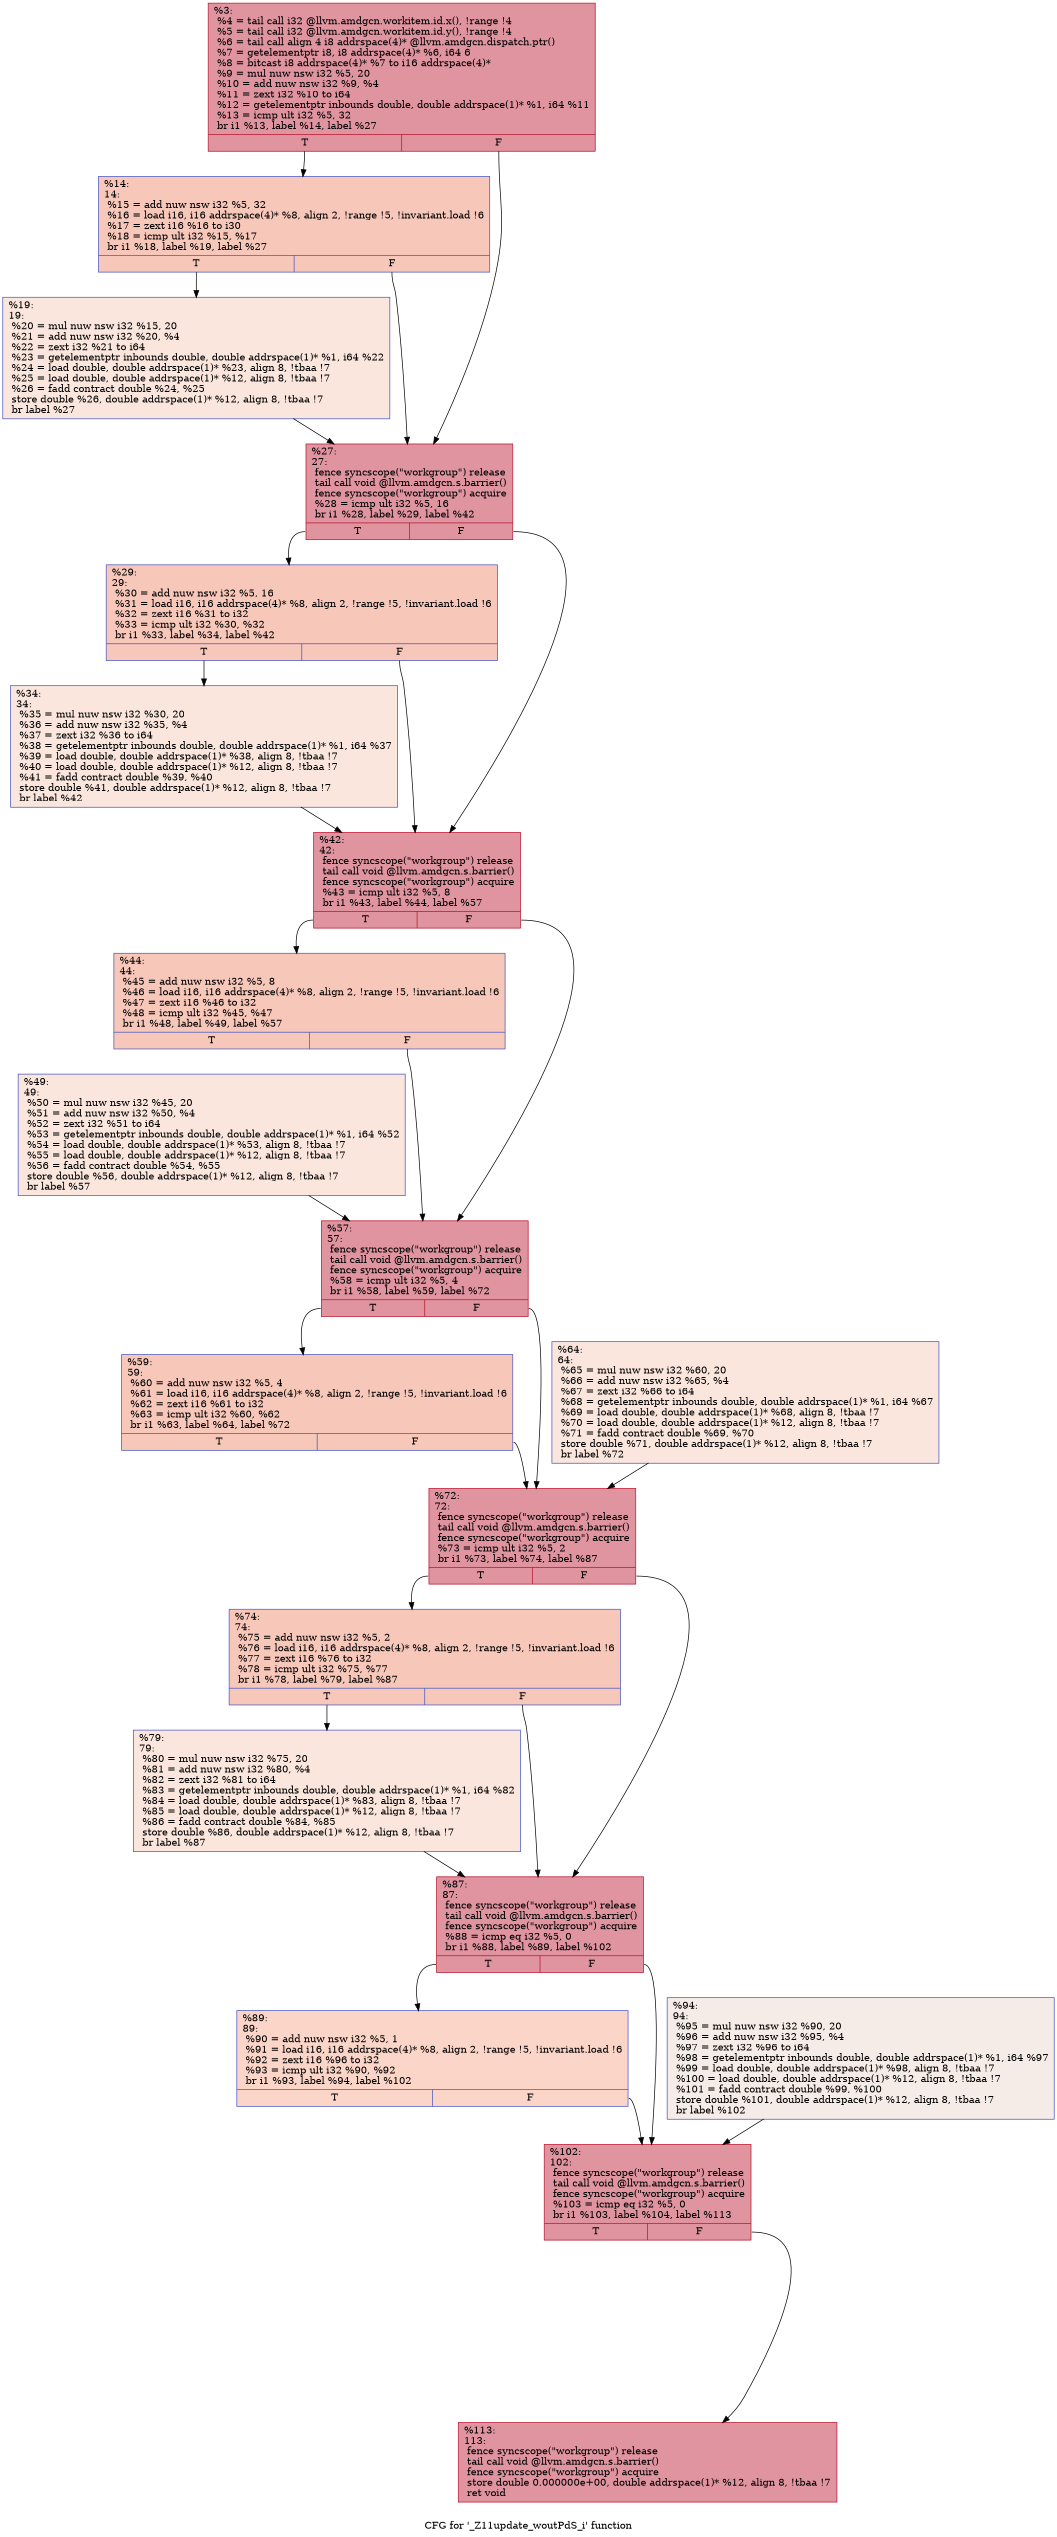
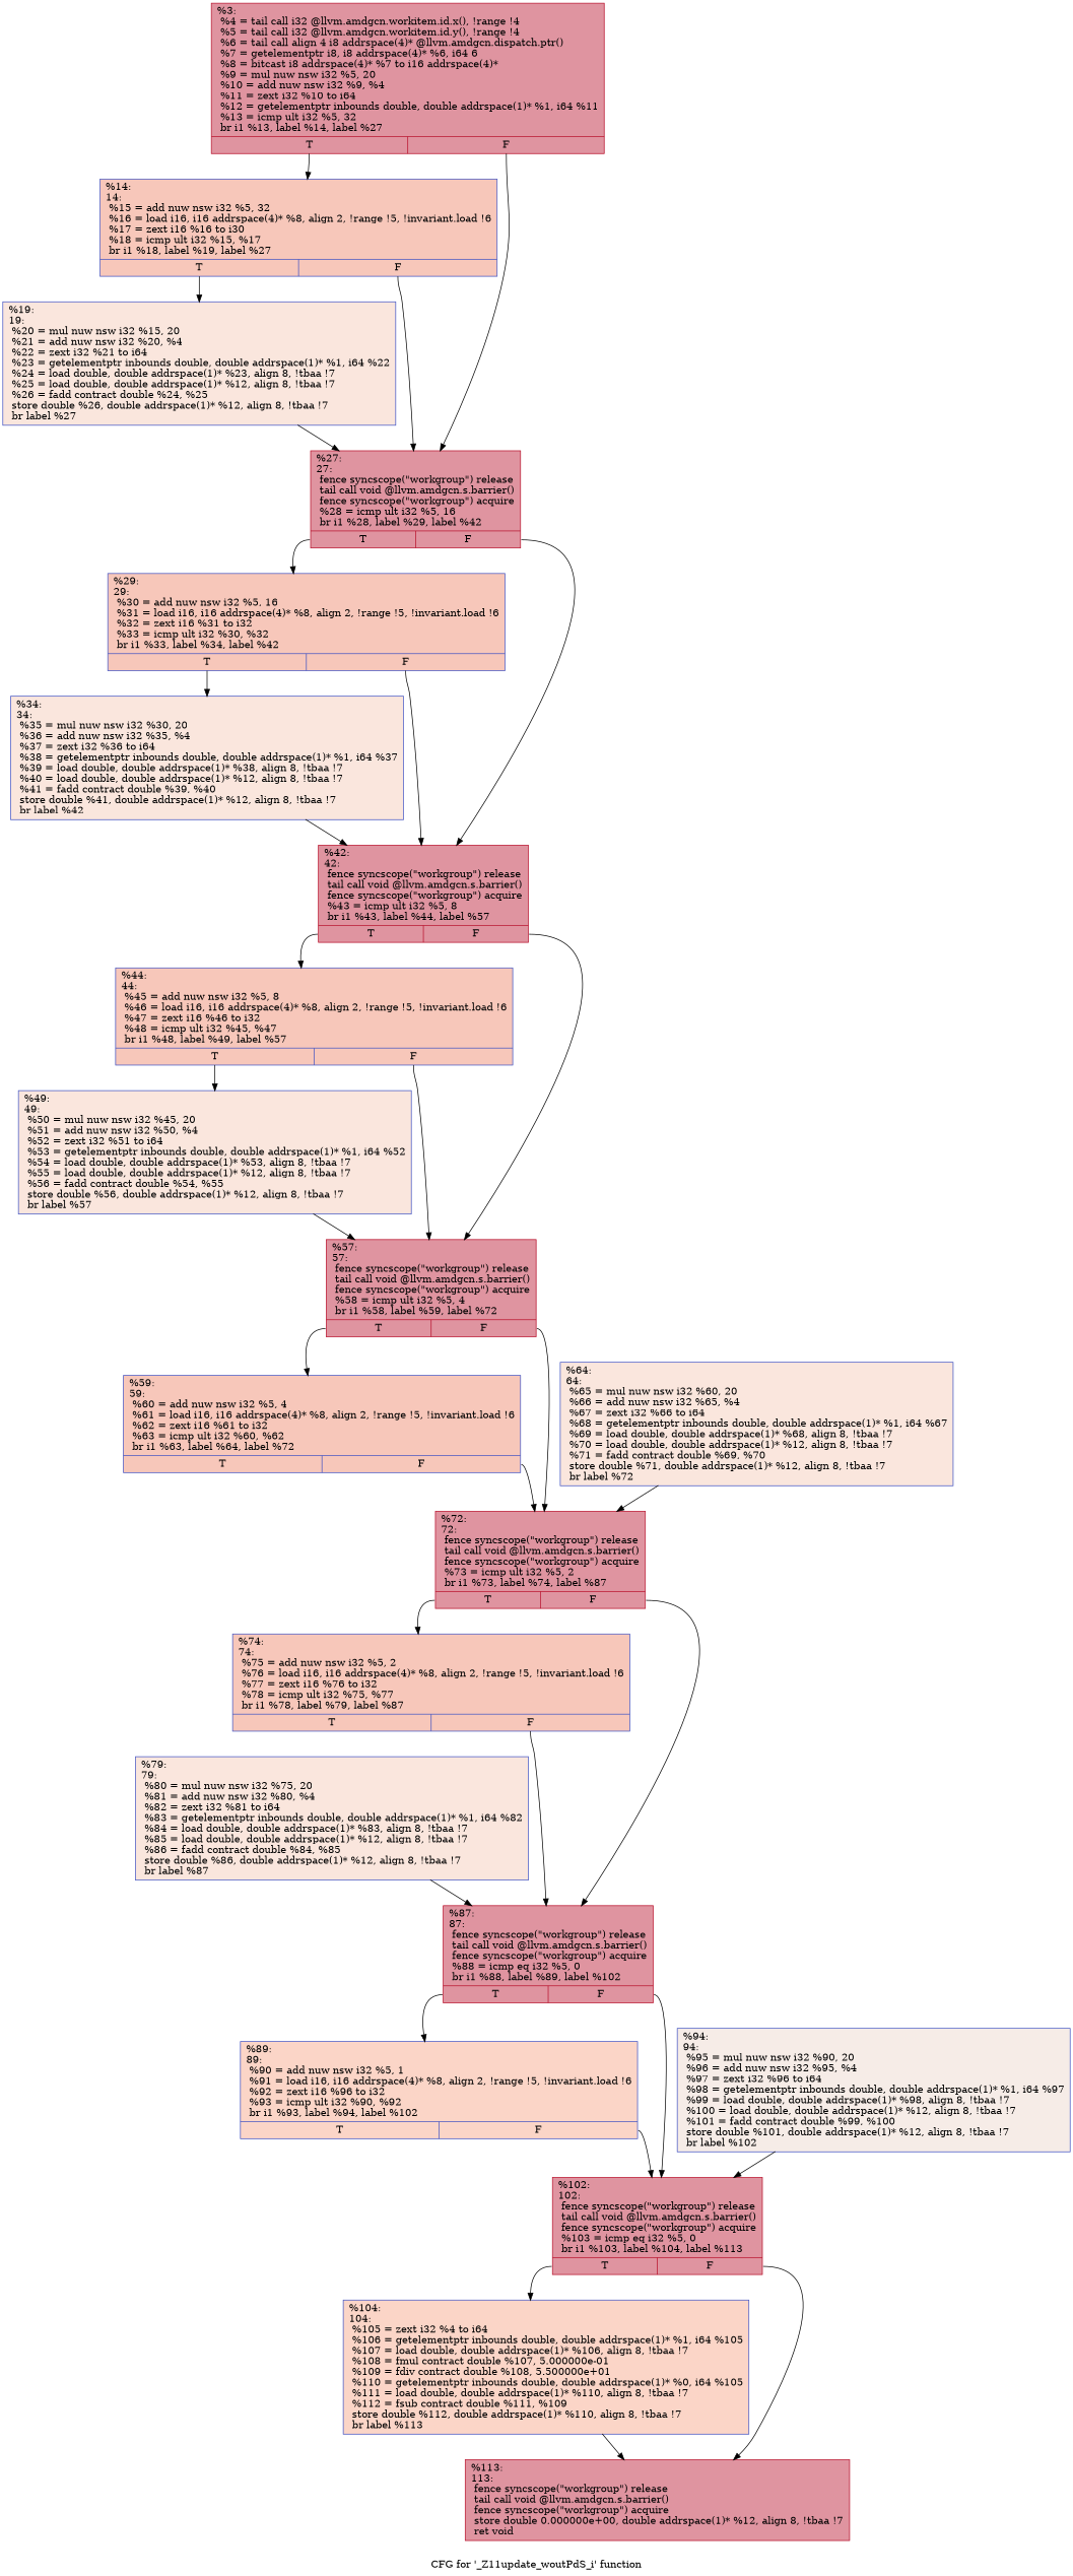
  digraph {
    label="CFG for '_Z11update_woutPdS_i' function"
    node [color="#3d50c3ff" fillcolor="#b70d2870" shape=record style=filled]
    edge [tailport=s0]
    n1 [color="#b70d28ff" label="{%3:\l  %4 = tail call i32 @llvm.amdgcn.workitem.id.x(), !range !4\l  %5 = tail call i32 @llvm.amdgcn.workitem.id.y(), !range !4\l  %6 = tail call align 4 i8 addrspace(4)* @llvm.amdgcn.dispatch.ptr()\l  %7 = getelementptr i8, i8 addrspace(4)* %6, i64 6\l  %8 = bitcast i8 addrspace(4)* %7 to i16 addrspace(4)*\l  %9 = mul nuw nsw i32 %5, 20\l  %10 = add nuw nsw i32 %9, %4\l  %11 = zext i32 %10 to i64\l  %12 = getelementptr inbounds double, double addrspace(1)* %1, i64 %11\l  %13 = icmp ult i32 %5, 32\l  br i1 %13, label %14, label %27\l|{<s0>T|<s1>F}}"]
    n2 [fillcolor="#ec7f6370" label="{%14:\l14:                                               \l  %15 = add nuw nsw i32 %5, 32\l  %16 = load i16, i16 addrspace(4)* %8, align 2, !range !5, !invariant.load !6\l  %17 = zext i16 %16 to i30\l  %18 = icmp ult i32 %15, %17\l  br i1 %18, label %19, label %27\l|{<s0>T|<s1>F}}"]
    n3 [color="#b70d28ff" label="{%27:\l27:                                               \l  fence syncscope(\"workgroup\") release\l  tail call void @llvm.amdgcn.s.barrier()\l  fence syncscope(\"workgroup\") acquire\l  %28 = icmp ult i32 %5, 16\l  br i1 %28, label %29, label %42\l|{<s0>T|<s1>F}}"]
    n4 [fillcolor="#f3c7b170" label="{%19:\l19:                                               \l  %20 = mul nuw nsw i32 %15, 20\l  %21 = add nuw nsw i32 %20, %4\l  %22 = zext i32 %21 to i64\l  %23 = getelementptr inbounds double, double addrspace(1)* %1, i64 %22\l  %24 = load double, double addrspace(1)* %23, align 8, !tbaa !7\l  %25 = load double, double addrspace(1)* %12, align 8, !tbaa !7\l  %26 = fadd contract double %24, %25\l  store double %26, double addrspace(1)* %12, align 8, !tbaa !7\l  br label %27\l}"]
    n5 [fillcolor="#ec7f6370" label="{%29:\l29:                                               \l  %30 = add nuw nsw i32 %5, 16\l  %31 = load i16, i16 addrspace(4)* %8, align 2, !range !5, !invariant.load !6\l  %32 = zext i16 %31 to i32\l  %33 = icmp ult i32 %30, %32\l  br i1 %33, label %34, label %42\l|{<s0>T|<s1>F}}"]
    n6 [color="#b70d28ff" label="{%42:\l42:                                               \l  fence syncscope(\"workgroup\") release\l  tail call void @llvm.amdgcn.s.barrier()\l  fence syncscope(\"workgroup\") acquire\l  %43 = icmp ult i32 %5, 8\l  br i1 %43, label %44, label %57\l|{<s0>T|<s1>F}}"]
    n7 [fillcolor="#f3c7b170" label="{%34:\l34:                                               \l  %35 = mul nuw nsw i32 %30, 20\l  %36 = add nuw nsw i32 %35, %4\l  %37 = zext i32 %36 to i64\l  %38 = getelementptr inbounds double, double addrspace(1)* %1, i64 %37\l  %39 = load double, double addrspace(1)* %38, align 8, !tbaa !7\l  %40 = load double, double addrspace(1)* %12, align 8, !tbaa !7\l  %41 = fadd contract double %39, %40\l  store double %41, double addrspace(1)* %12, align 8, !tbaa !7\l  br label %42\l}"]
    n8 [fillcolor="#ec7f6370" label="{%44:\l44:                                               \l  %45 = add nuw nsw i32 %5, 8\l  %46 = load i16, i16 addrspace(4)* %8, align 2, !range !5, !invariant.load !6\l  %47 = zext i16 %46 to i32\l  %48 = icmp ult i32 %45, %47\l  br i1 %48, label %49, label %57\l|{<s0>T|<s1>F}}"]
    n9 [color="#b70d28ff" label="{%57:\l57:                                               \l  fence syncscope(\"workgroup\") release\l  tail call void @llvm.amdgcn.s.barrier()\l  fence syncscope(\"workgroup\") acquire\l  %58 = icmp ult i32 %5, 4\l  br i1 %58, label %59, label %72\l|{<s0>T|<s1>F}}"]
    n10 [fillcolor="#f3c7b170" label="{%49:\l49:                                               \l  %50 = mul nuw nsw i32 %45, 20\l  %51 = add nuw nsw i32 %50, %4\l  %52 = zext i32 %51 to i64\l  %53 = getelementptr inbounds double, double addrspace(1)* %1, i64 %52\l  %54 = load double, double addrspace(1)* %53, align 8, !tbaa !7\l  %55 = load double, double addrspace(1)* %12, align 8, !tbaa !7\l  %56 = fadd contract double %54, %55\l  store double %56, double addrspace(1)* %12, align 8, !tbaa !7\l  br label %57\l}"]
    n11 [fillcolor="#ec7f6370" label="{%59:\l59:                                               \l  %60 = add nuw nsw i32 %5, 4\l  %61 = load i16, i16 addrspace(4)* %8, align 2, !range !5, !invariant.load !6\l  %62 = zext i16 %61 to i32\l  %63 = icmp ult i32 %60, %62\l  br i1 %63, label %64, label %72\l|{<s0>T|<s1>F}}"]
    n12 [color="#b70d28ff" label="{%72:\l72:                                               \l  fence syncscope(\"workgroup\") release\l  tail call void @llvm.amdgcn.s.barrier()\l  fence syncscope(\"workgroup\") acquire\l  %73 = icmp ult i32 %5, 2\l  br i1 %73, label %74, label %87\l|{<s0>T|<s1>F}}"]
    n13 [fillcolor="#ec7f6370" label="{%74:\l74:                                               \l  %75 = add nuw nsw i32 %5, 2\l  %76 = load i16, i16 addrspace(4)* %8, align 2, !range !5, !invariant.load !6\l  %77 = zext i16 %76 to i32\l  %78 = icmp ult i32 %75, %77\l  br i1 %78, label %79, label %87\l|{<s0>T|<s1>F}}"]
    n14 [color="#b70d28ff" label="{%87:\l87:                                               \l  fence syncscope(\"workgroup\") release\l  tail call void @llvm.amdgcn.s.barrier()\l  fence syncscope(\"workgroup\") acquire\l  %88 = icmp eq i32 %5, 0\l  br i1 %88, label %89, label %102\l|{<s0>T|<s1>F}}"]
    n15 [fillcolor="#f3c7b170" label="{%64:\l64:                                               \l  %65 = mul nuw nsw i32 %60, 20\l  %66 = add nuw nsw i32 %65, %4\l  %67 = zext i32 %66 to i64\l  %68 = getelementptr inbounds double, double addrspace(1)* %1, i64 %67\l  %69 = load double, double addrspace(1)* %68, align 8, !tbaa !7\l  %70 = load double, double addrspace(1)* %12, align 8, !tbaa !7\l  %71 = fadd contract double %69, %70\l  store double %71, double addrspace(1)* %12, align 8, !tbaa !7\l  br label %72\l}"]
    n16 [fillcolor="#f3c7b170" label="{%79:\l79:                                               \l  %80 = mul nuw nsw i32 %75, 20\l  %81 = add nuw nsw i32 %80, %4\l  %82 = zext i32 %81 to i64\l  %83 = getelementptr inbounds double, double addrspace(1)* %1, i64 %82\l  %84 = load double, double addrspace(1)* %83, align 8, !tbaa !7\l  %85 = load double, double addrspace(1)* %12, align 8, !tbaa !7\l  %86 = fadd contract double %84, %85\l  store double %86, double addrspace(1)* %12, align 8, !tbaa !7\l  br label %87\l}"]
    n17 [fillcolor="#f5a08170" label="{%89:\l89:                                               \l  %90 = add nuw nsw i32 %5, 1\l  %91 = load i16, i16 addrspace(4)* %8, align 2, !range !5, !invariant.load !6\l  %92 = zext i16 %96 to i32\l  %93 = icmp ult i32 %90, %92\l  br i1 %93, label %94, label %102\l|{<s0>T|<s1>F}}"]
    n18 [color="#b70d28ff" label="{%102:\l102:                                              \l  fence syncscope(\"workgroup\") release\l  tail call void @llvm.amdgcn.s.barrier()\l  fence syncscope(\"workgroup\") acquire\l  %103 = icmp eq i32 %5, 0\l  br i1 %103, label %104, label %113\l|{<s0>T|<s1>F}}"]
+   n19 [fillcolor="#f5a08170" label="{%104:\l104:                                              \l  %105 = zext i32 %4 to i64\l  %106 = getelementptr inbounds double, double addrspace(1)* %1, i64 %105\l  %107 = load double, double addrspace(1)* %106, align 8, !tbaa !7\l  %108 = fmul contract double %107, 5.000000e-01\l  %109 = fdiv contract double %108, 5.500000e+01\l  %110 = getelementptr inbounds double, double addrspace(1)* %0, i64 %105\l  %111 = load double, double addrspace(1)* %110, align 8, !tbaa !7\l  %112 = fsub contract double %111, %109\l  store double %112, double addrspace(1)* %110, align 8, !tbaa !7\l  br label %113\l}"]
    n20 [color="#b70d28ff" label="{%113:\l113:                                              \l  fence syncscope(\"workgroup\") release\l  tail call void @llvm.amdgcn.s.barrier()\l  fence syncscope(\"workgroup\") acquire\l  store double 0.000000e+00, double addrspace(1)* %12, align 8, !tbaa !7\l  ret void\l}"]
    n21 [fillcolor="#ead5c970" label="{%94:\l94:                                               \l  %95 = mul nuw nsw i32 %90, 20\l  %96 = add nuw nsw i32 %95, %4\l  %97 = zext i32 %96 to i64\l  %98 = getelementptr inbounds double, double addrspace(1)* %1, i64 %97\l  %99 = load double, double addrspace(1)* %98, align 8, !tbaa !7\l  %100 = load double, double addrspace(1)* %12, align 8, !tbaa !7\l  %101 = fadd contract double %99, %100\l  store double %101, double addrspace(1)* %12, align 8, !tbaa !7\l  br label %102\l}"]
    n1 -> n2
    n1 -> n3 [tailport=s1]
    n2 -> n3 [tailport=s1]
    n2 -> n4
    n3 -> n5
    n3 -> n6 [tailport=s1]
    n4 -> n3
    n5 -> n6 [tailport=s1]
    n5 -> n7
    n6 -> n8
    n6 -> n9 [tailport=s1]
    n7 -> n6
    n8 -> n9 [tailport=s1]
+   n8 -> n10
    n9 -> n11
    n9 -> n12 [tailport=s1]
    n10 -> n9
    n11 -> n12 [tailport=s1]
    n12 -> n13
    n12 -> n14 [tailport=s1]
    n13 -> n14 [tailport=s1]
-   n13 -> n16
    n14 -> n17
    n14 -> n18 [tailport=s1]
    n15 -> n12
    n16 -> n14
    n17 -> n18 [tailport=s1]
+   n18 -> n19
    n18 -> n20 [tailport=s1]
+   n19 -> n20
    n21 -> n18
  }
